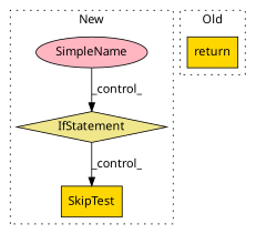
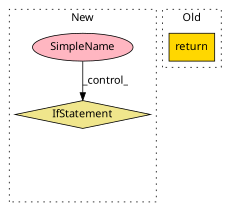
  digraph {
    fontname="Noto Sans"
    node [fillcolor=gold fontname="Noto Sans" shape=box style=filled]
    edge [fontname="Noto Sans"]
-   n1 [a=32 l="9,1" label=SkipTest s="4916,4928"]
    n2 [a=42 fillcolor=lightpink label=SimpleName shape=ellipse]
    n3 [a=25 fillcolor=khaki l="4,2" label=IfStatement s="4806,4856" shape=diamond]
    n4 [a=41 l=7 label=return s=4864]
    subgraph cluster_1 {
      label=New
      style=dotted
-     n1
      n2
      n3
    }
    subgraph cluster_2 {
      label=Old
      style=dotted
      n4
    }
    n2 -> n3 [label=_control_]
-   n3 -> n1 [label=_control_]
  }
